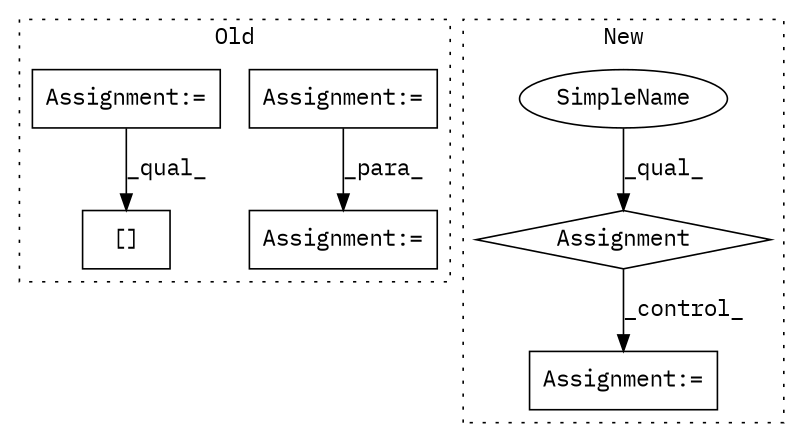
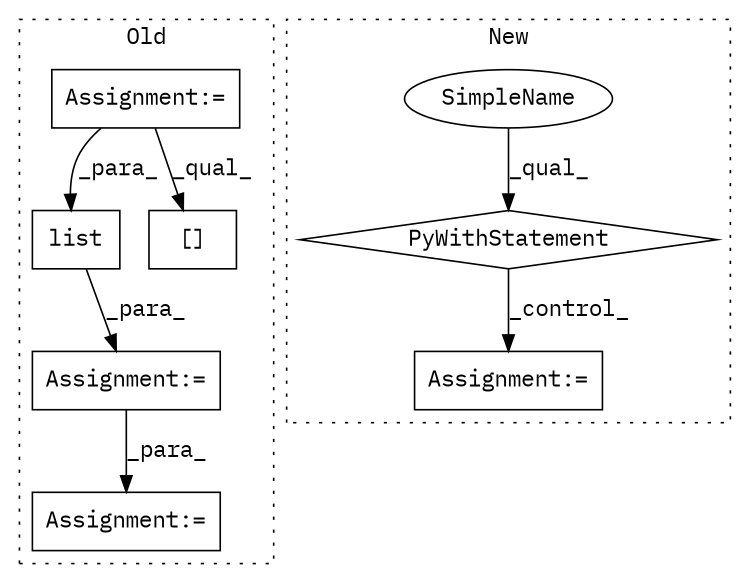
  digraph {
    fontname="IBM Plex Mono"
    node [a=7 fontname="IBM Plex Mono" l=1 shape=box]
    edge [fontname="IBM Plex Mono"]
+   n1 [a=32 l="5,1" label=list s="7195,7235"]
    n2 [l="57,2" label="Assignment:=" s="7366,7456"]
    n3 [label="Assignment:=" s=7194]
    n4 [label="Assignment:=" s=6987]
    n5 [a=2 l="23,1" label="[]" s="7200,7224"]
-   n6 [a=104 l="10,2" label=Assignment s="6436,6476" shape=diamond]
+   n6 [a=104 l="10,2" label=PyWithStatement s="6436,6476" shape=diamond]
    n7 [l=11 label="Assignment:=" s=6492]
    n8 [a=42 label=SimpleName shape=ellipse l=""]
    subgraph cluster_1 {
      label=Old
      style=dotted
+     n1
      n2
      n3
      n4
      n5
    }
    subgraph cluster_2 {
      label=New
      style=dotted
      n6
      n7
      n8
    }
+   n1 -> n3 [label=_para_]
    n3 -> n2 [label=_para_]
+   n4 -> n1 [label=_para_]
    n4 -> n5 [label=_qual_]
    n6 -> n7 [label=_control_]
    n8 -> n6 [label=_qual_]
  }
